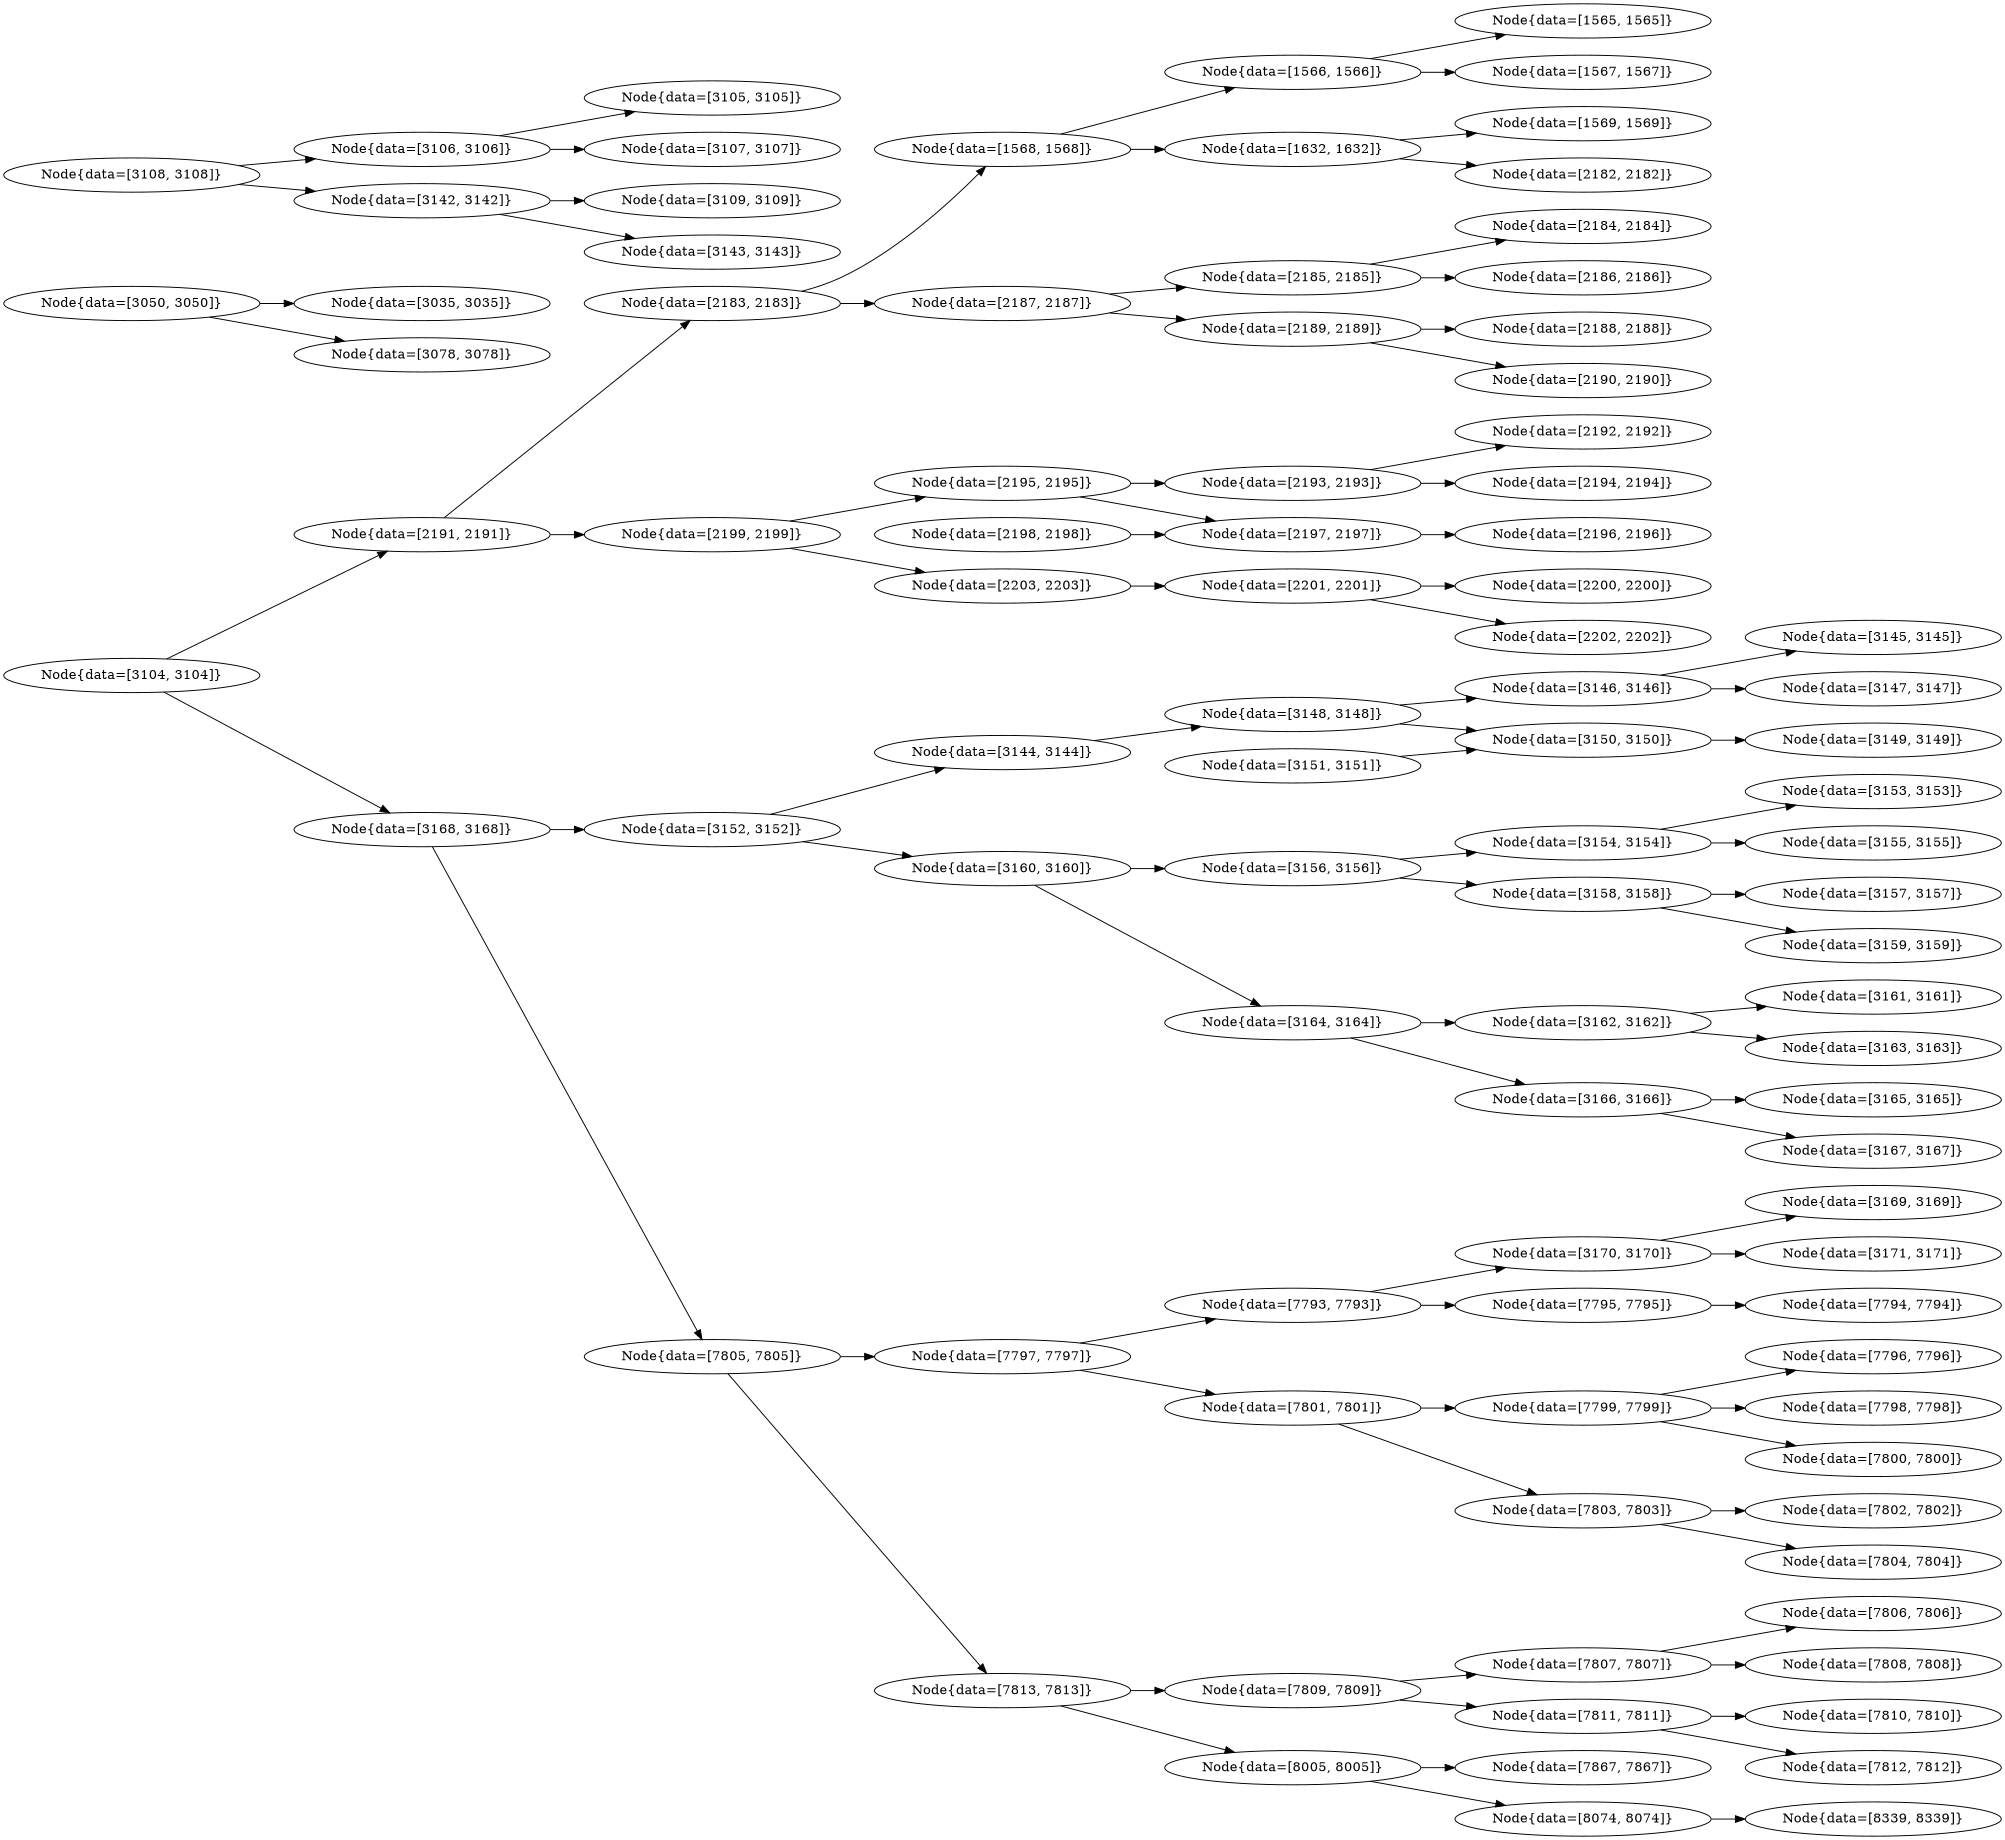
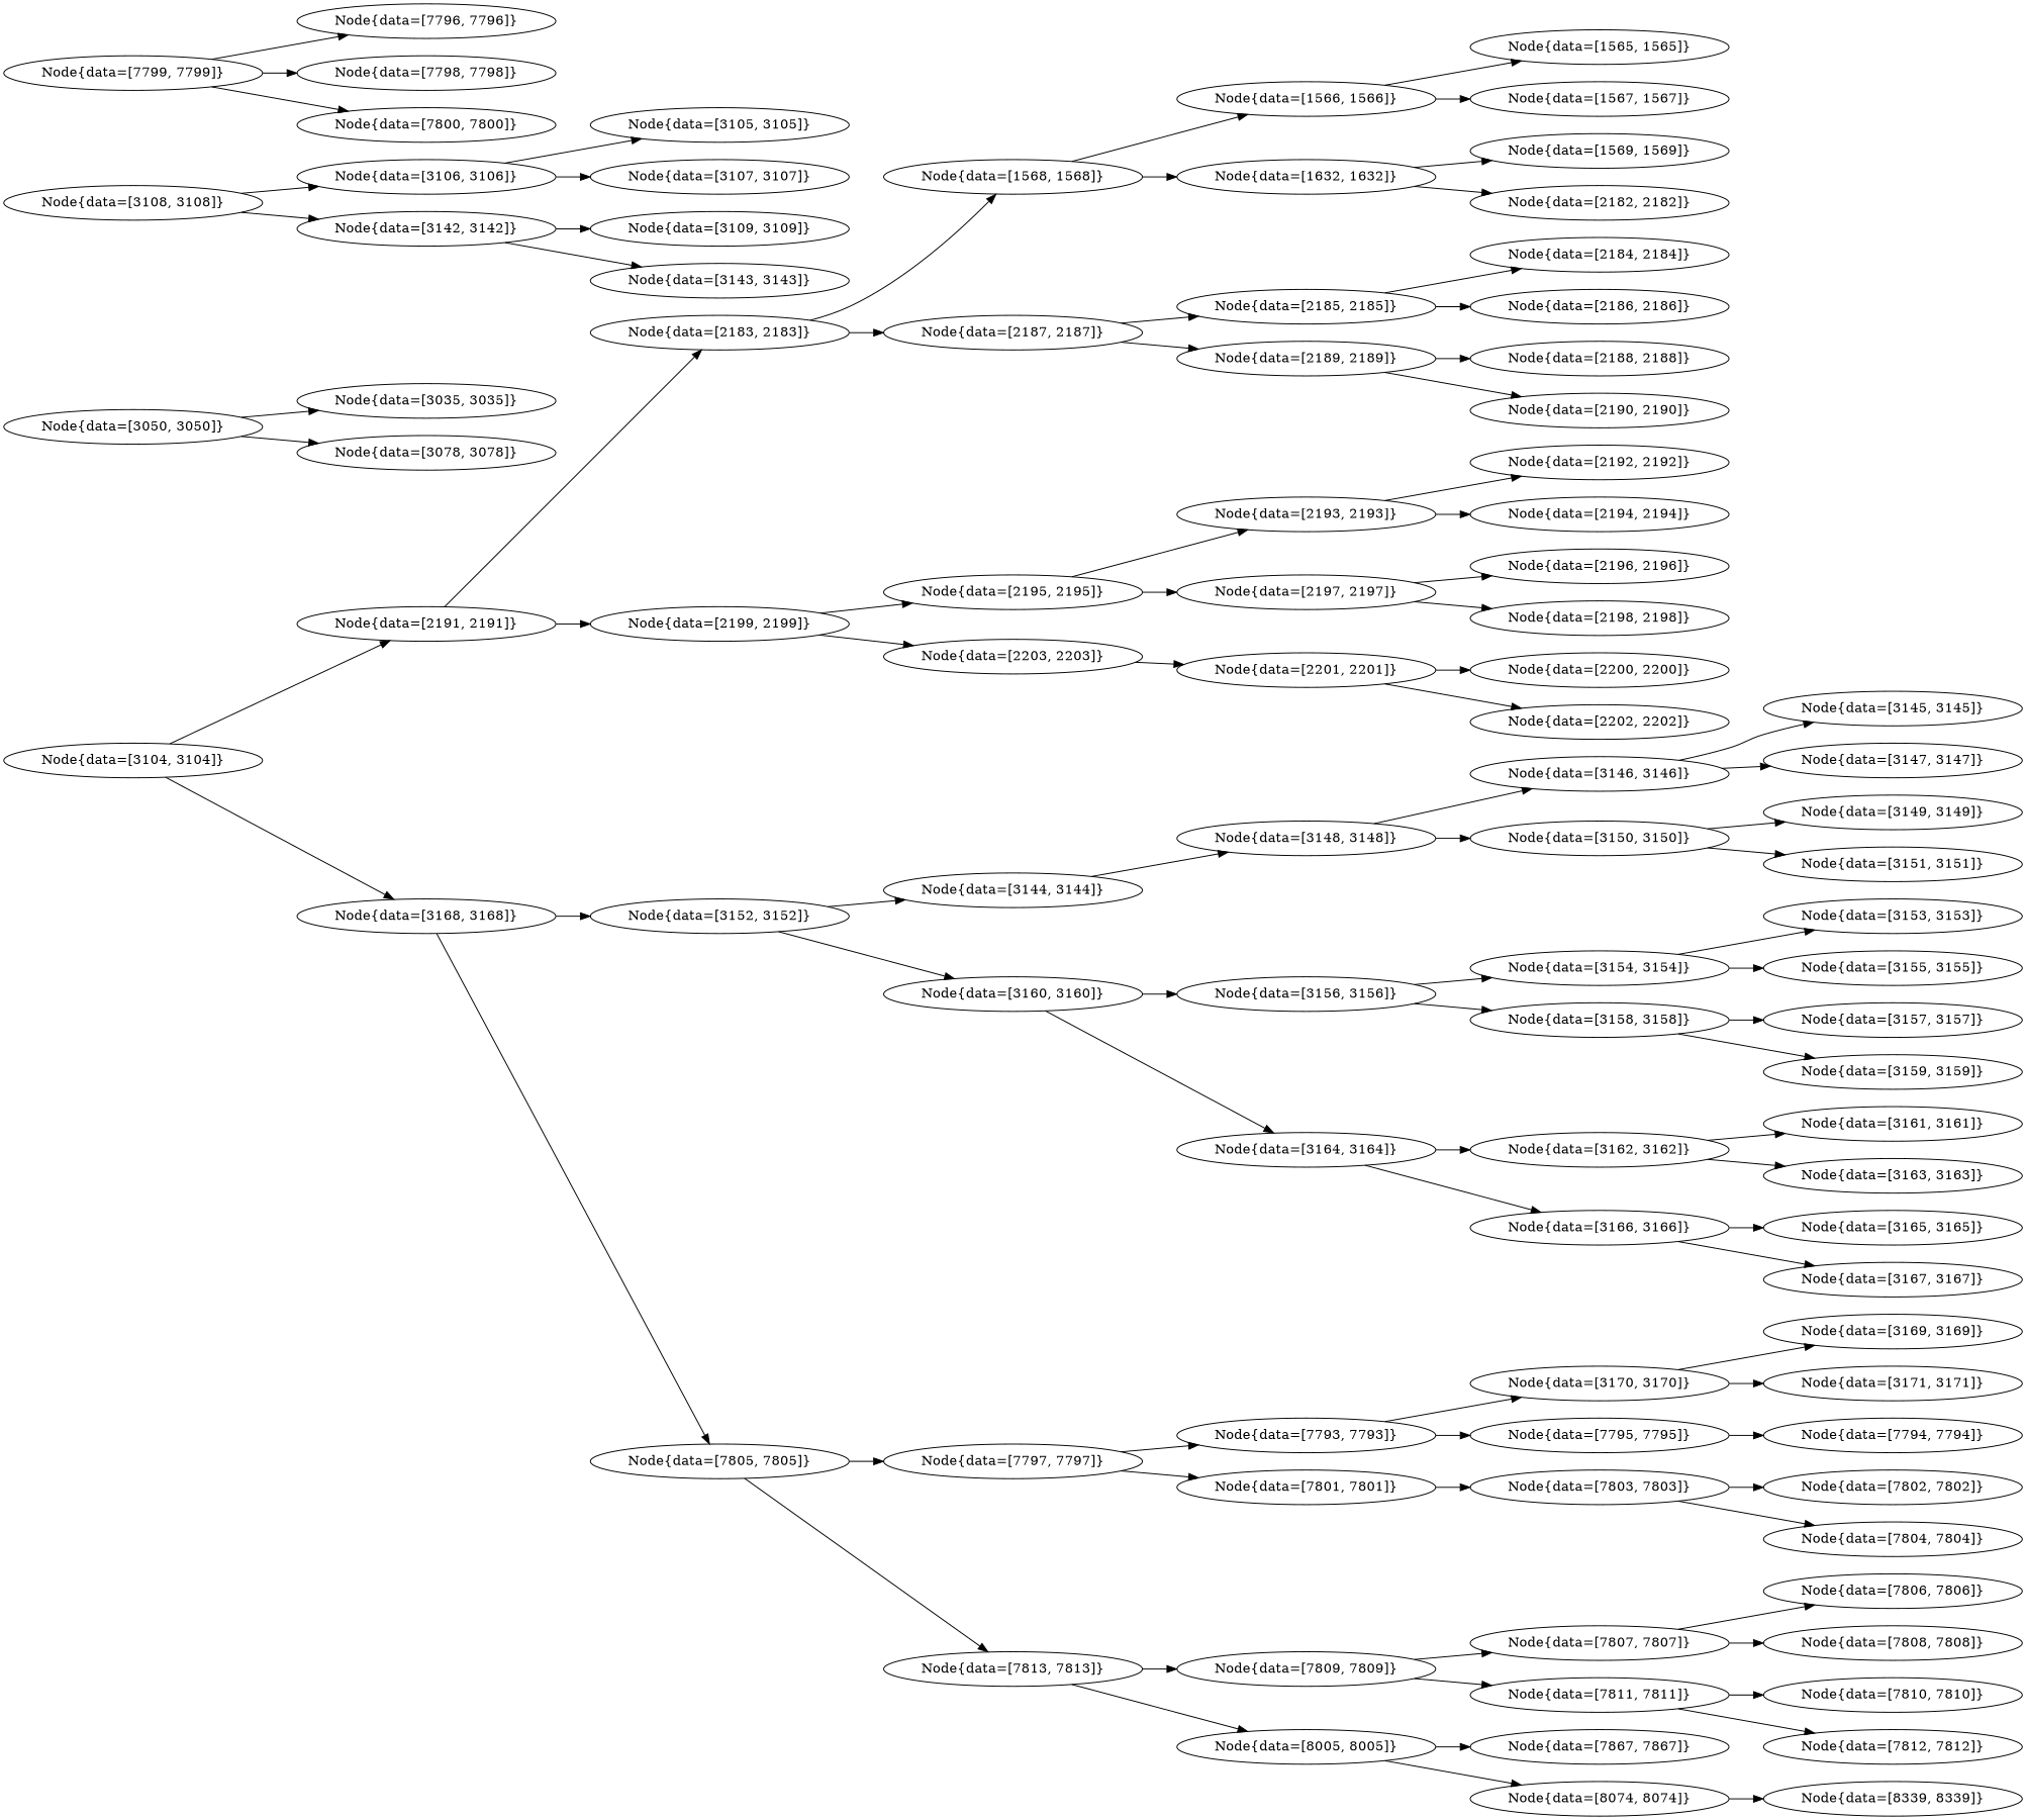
  digraph {
    rankdir=LR
    n1 [label="Node{data=[3104, 3104]}"]
    n2 [label="Node{data=[2191, 2191]}"]
    n3 [label="Node{data=[3168, 3168]}"]
    n4 [label="Node{data=[2183, 2183]}"]
    n5 [label="Node{data=[2199, 2199]}"]
    n6 [label="Node{data=[3152, 3152]}"]
    n7 [label="Node{data=[7805, 7805]}"]
    n8 [label="Node{data=[1568, 1568]}"]
    n9 [label="Node{data=[2187, 2187]}"]
    n10 [label="Node{data=[2195, 2195]}"]
    n11 [label="Node{data=[2203, 2203]}"]
    n12 [label="Node{data=[1566, 1566]}"]
    n13 [label="Node{data=[1632, 1632]}"]
    n14 [label="Node{data=[2185, 2185]}"]
    n15 [label="Node{data=[2189, 2189]}"]
    n16 [label="Node{data=[1565, 1565]}"]
    n17 [label="Node{data=[1567, 1567]}"]
    n18 [label="Node{data=[1569, 1569]}"]
    n19 [label="Node{data=[2182, 2182]}"]
    n20 [label="Node{data=[2184, 2184]}"]
    n21 [label="Node{data=[2186, 2186]}"]
    n22 [label="Node{data=[2188, 2188]}"]
    n23 [label="Node{data=[2190, 2190]}"]
    n24 [label="Node{data=[2193, 2193]}"]
    n25 [label="Node{data=[2197, 2197]}"]
    n26 [label="Node{data=[2201, 2201]}"]
    n27 [label="Node{data=[2192, 2192]}"]
    n28 [label="Node{data=[2194, 2194]}"]
    n29 [label="Node{data=[2196, 2196]}"]
    n30 [label="Node{data=[2198, 2198]}"]
    n31 [label="Node{data=[2200, 2200]}"]
    n32 [label="Node{data=[2202, 2202]}"]
    n33 [label="Node{data=[3050, 3050]}"]
    n34 [label="Node{data=[3035, 3035]}"]
    n35 [label="Node{data=[3078, 3078]}"]
    n36 [label="Node{data=[3144, 3144]}"]
    n37 [label="Node{data=[3160, 3160]}"]
    n38 [label="Node{data=[7797, 7797]}"]
    n39 [label="Node{data=[7813, 7813]}"]
    n40 [label="Node{data=[3148, 3148]}"]
    n41 [label="Node{data=[3156, 3156]}"]
    n42 [label="Node{data=[3164, 3164]}"]
    n43 [label="Node{data=[3108, 3108]}"]
    n44 [label="Node{data=[3106, 3106]}"]
    n45 [label="Node{data=[3142, 3142]}"]
    n46 [label="Node{data=[3146, 3146]}"]
    n47 [label="Node{data=[3150, 3150]}"]
    n48 [label="Node{data=[3105, 3105]}"]
    n49 [label="Node{data=[3107, 3107]}"]
    n50 [label="Node{data=[3109, 3109]}"]
    n51 [label="Node{data=[3143, 3143]}"]
    n52 [label="Node{data=[3145, 3145]}"]
    n53 [label="Node{data=[3147, 3147]}"]
    n54 [label="Node{data=[3149, 3149]}"]
    n55 [label="Node{data=[3151, 3151]}"]
    n56 [label="Node{data=[3154, 3154]}"]
    n57 [label="Node{data=[3158, 3158]}"]
    n58 [label="Node{data=[3162, 3162]}"]
    n59 [label="Node{data=[3166, 3166]}"]
    n60 [label="Node{data=[3153, 3153]}"]
    n61 [label="Node{data=[3155, 3155]}"]
    n62 [label="Node{data=[3157, 3157]}"]
    n63 [label="Node{data=[3159, 3159]}"]
    n64 [label="Node{data=[3161, 3161]}"]
    n65 [label="Node{data=[3163, 3163]}"]
    n66 [label="Node{data=[3165, 3165]}"]
    n67 [label="Node{data=[3167, 3167]}"]
    n68 [label="Node{data=[7793, 7793]}"]
    n69 [label="Node{data=[7801, 7801]}"]
    n70 [label="Node{data=[7809, 7809]}"]
    n71 [label="Node{data=[8005, 8005]}"]
    n72 [label="Node{data=[3170, 3170]}"]
    n73 [label="Node{data=[7795, 7795]}"]
    n74 [label="Node{data=[7799, 7799]}"]
    n75 [label="Node{data=[7803, 7803]}"]
    n76 [label="Node{data=[3169, 3169]}"]
    n77 [label="Node{data=[3171, 3171]}"]
    n78 [label="Node{data=[7794, 7794]}"]
    n79 [label="Node{data=[7796, 7796]}"]
    n80 [label="Node{data=[7798, 7798]}"]
    n81 [label="Node{data=[7800, 7800]}"]
    n82 [label="Node{data=[7802, 7802]}"]
    n83 [label="Node{data=[7804, 7804]}"]
    n84 [label="Node{data=[7807, 7807]}"]
    n85 [label="Node{data=[7811, 7811]}"]
    n86 [label="Node{data=[7867, 7867]}"]
    n87 [label="Node{data=[8074, 8074]}"]
    n88 [label="Node{data=[7806, 7806]}"]
    n89 [label="Node{data=[7808, 7808]}"]
    n90 [label="Node{data=[7810, 7810]}"]
    n91 [label="Node{data=[7812, 7812]}"]
    n92 [label="Node{data=[8339, 8339]}"]
    n1 -> n2
    n1 -> n3
    n2 -> n4
    n2 -> n5
    n3 -> n6
    n3 -> n7
    n4 -> n8
    n4 -> n9
    n5 -> n10
    n5 -> n11
    n6 -> n36
    n6 -> n37
    n7 -> n38
    n7 -> n39
    n8 -> n12
    n8 -> n13
    n9 -> n14
    n9 -> n15
    n10 -> n24
    n10 -> n25
    n11 -> n26
    n12 -> n16
    n12 -> n17
    n13 -> n18
    n13 -> n19
    n14 -> n20
    n14 -> n21
    n15 -> n22
    n15 -> n23
    n24 -> n27
    n24 -> n28
    n25 -> n29
-   n30 -> n25
+   n25 -> n30
    n26 -> n31
    n26 -> n32
    n33 -> n34
    n33 -> n35
    n36 -> n40
    n37 -> n41
    n37 -> n42
    n38 -> n68
    n38 -> n69
    n39 -> n70
    n39 -> n71
    n40 -> n46
    n40 -> n47
    n41 -> n56
    n41 -> n57
    n42 -> n58
    n42 -> n59
    n43 -> n44
    n43 -> n45
    n44 -> n48
    n44 -> n49
    n45 -> n50
    n45 -> n51
    n46 -> n52
    n46 -> n53
    n47 -> n54
-   n55 -> n47
+   n47 -> n55
    n56 -> n60
    n56 -> n61
    n57 -> n62
    n57 -> n63
    n58 -> n64
    n58 -> n65
    n59 -> n66
    n59 -> n67
    n68 -> n72
    n68 -> n73
-   n69 -> n74
    n69 -> n75
    n70 -> n84
    n70 -> n85
    n71 -> n86
    n71 -> n87
    n72 -> n76
    n72 -> n77
    n73 -> n78
    n74 -> n79
    n74 -> n80
    n74 -> n81
    n75 -> n82
    n75 -> n83
    n84 -> n88
    n84 -> n89
    n85 -> n90
    n85 -> n91
    n87 -> n92
  }
